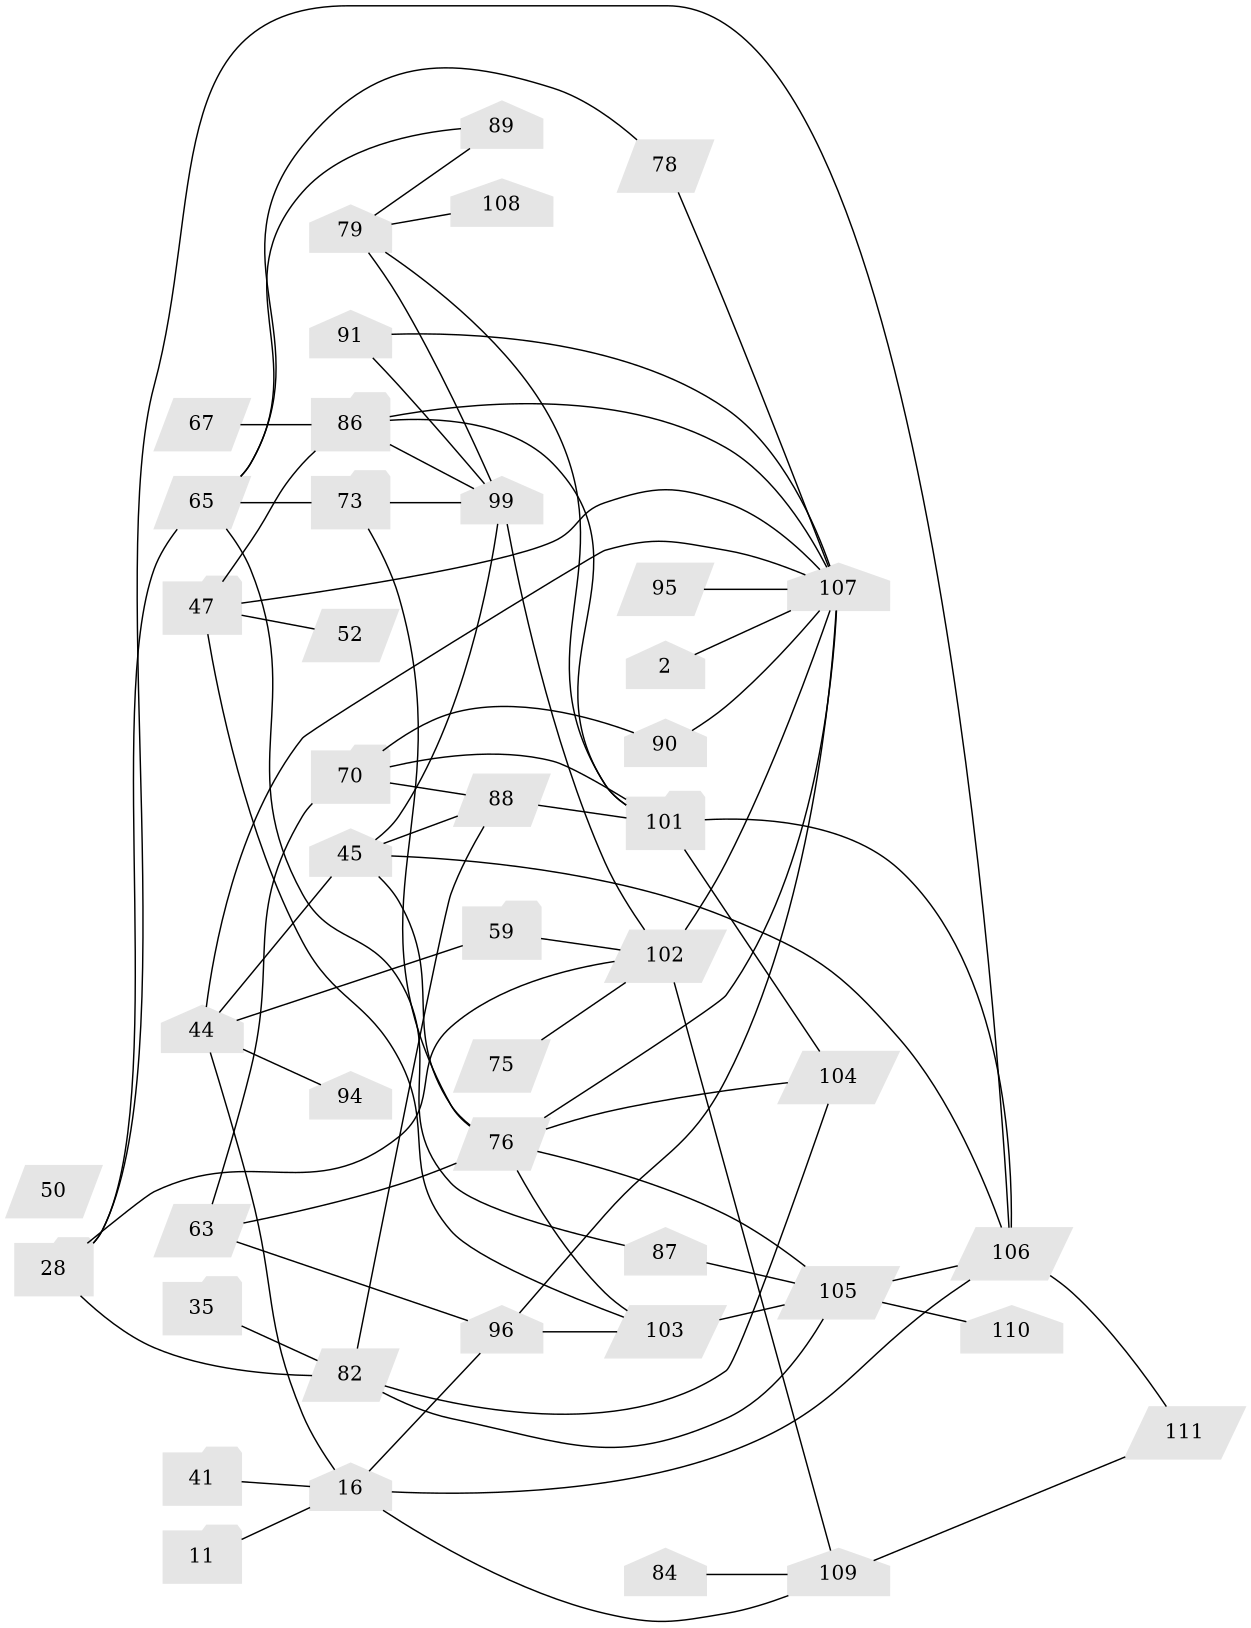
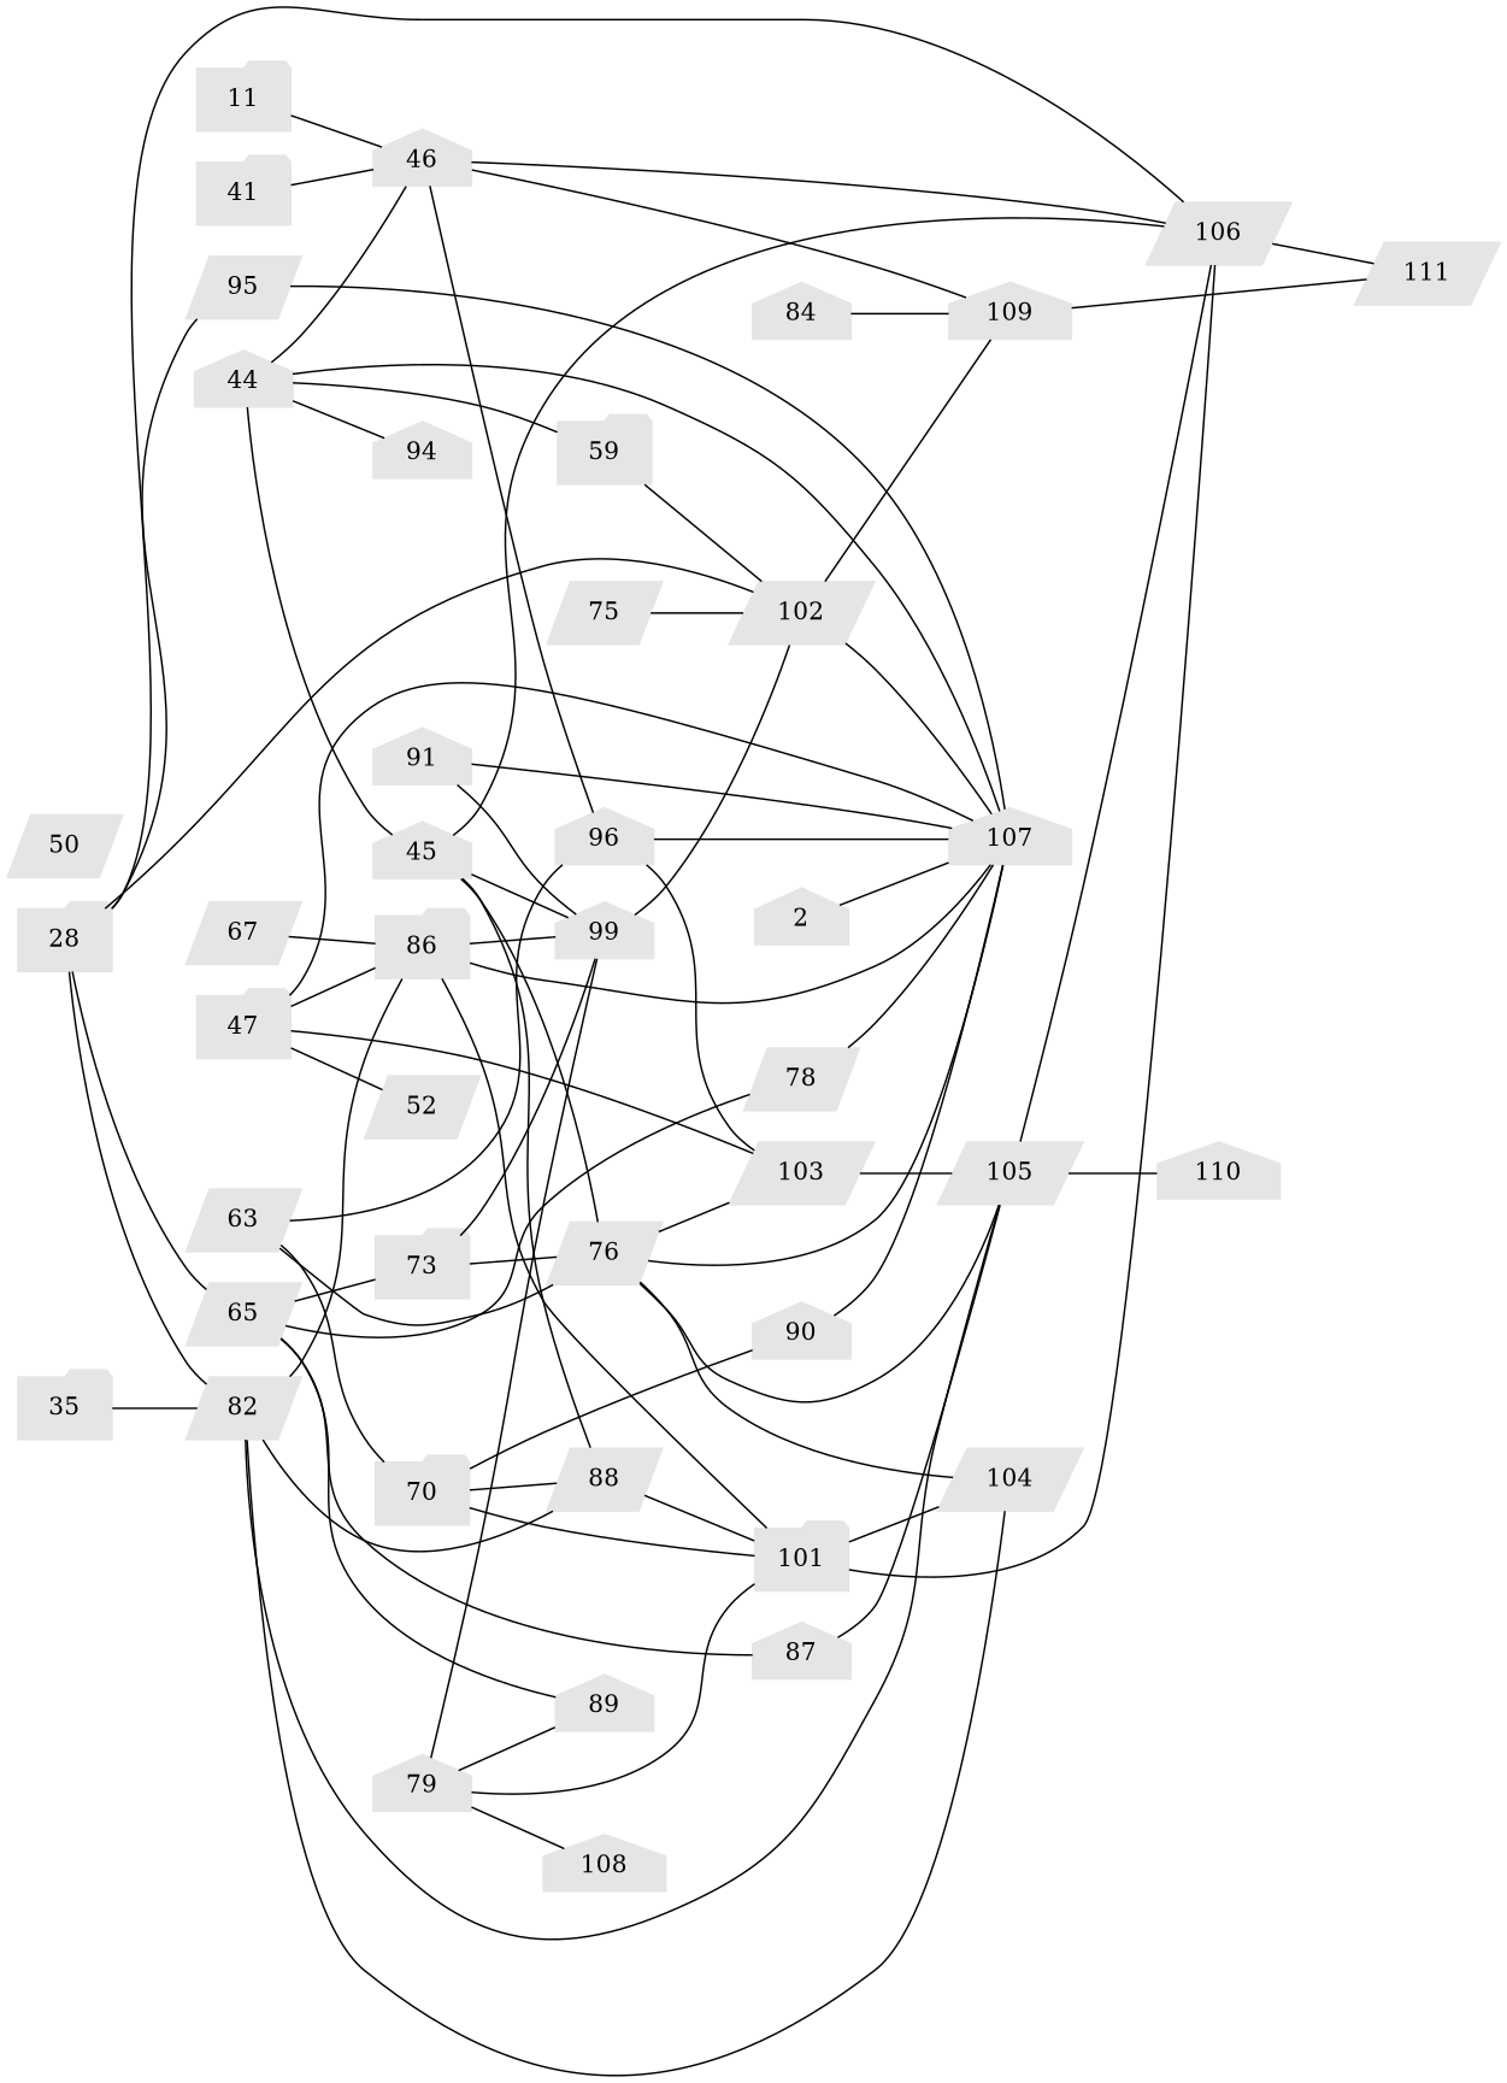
  graph {
    rankdir=LR
    node [color=gray90 shape=house style=filled]
    107 [super="+33+100+97+98"]
    2
-   46 [super="+43" label=16]
+   46 [super="+43"]
    106 [shape=parallelogram super="+56"]
    96 [super="+20+57+92"]
    109 [super="+74"]
    11 [shape=folder]
    28 [shape=folder super="+25"]
    65 [shape=parallelogram super="+23"]
    82 [shape=parallelogram super="+39"]
    95 [shape=parallelogram]
    102 [shape=parallelogram super="+15+24+48+14"]
    73 [shape=folder]
    78 [shape=parallelogram]
    87
    89
    88 [shape=parallelogram super="+81"]
    86 [shape=folder super="+22+85"]
    105 [shape=parallelogram super="+19+60"]
    104 [shape=parallelogram super="+16+27+93"]
    111 [shape=parallelogram]
    35 [shape=folder]
    41 [shape=folder]
    44
    45
    59 [shape=folder]
    94
    n28 [label=76 shape=parallelogram super="+1+12+30+69+61"]
    99 [super="+49"]
    103 [shape=parallelogram super="+42+80"]
    101 [shape=folder super="+83+58"]
    47 [shape=folder]
    52 [shape=parallelogram]
    50 [shape=parallelogram]
    63 [shape=parallelogram super="+62"]
    70 [shape=folder]
    90 [super="+4+6"]
    67 [shape=parallelogram]
    110
    75 [shape=parallelogram super="+34"]
    79
    108
    84
    91 [super="+38"]
    2 -- 107
    46 -- 106 [weight=2]
    46 -- 96
    46 -- 109
    106 -- 111
    96 -- 107 [weight=3]
    96 -- 103 [weight=2]
    109 -- 111
    11 -- 46
    28 -- 106
    28 -- 65
    28 -- 82 [weight=3]
+   28 -- 95 [weight=2]
    28 -- 102
    65 -- 73
    65 -- 78
    65 -- 87
    65 -- 89
    82 -- 88
+   82 -- 86 [weight=2]
    82 -- 105
    82 -- 104
    95 -- 107
    102 -- 107
    102 -- 109
    73 -- n28 [weight=3]
    73 -- 99
    78 -- 107
    87 -- 105
    88 -- 101
    86 -- 107 [weight=3]
    86 -- 99 [weight=2]
    86 -- 101
    105 -- 106 [weight=2]
    105 -- 110
    35 -- 82
    41 -- 46
    44 -- 107 [weight=2]
    44 -- 46 [weight=2]
    44 -- 45
    44 -- 59
    44 -- 94
    45 -- 106
    45 -- 88
    45 -- n28
    45 -- 99
    59 -- 102
    n28 -- 107 [weight=2]
    n28 -- 105
    n28 -- 104
    n28 -- 103
    99 -- 102 [weight=2]
    103 -- 105 [weight=2]
    101 -- 106 [weight=2]
    101 -- 104
    47 -- 107
    47 -- 86
    47 -- 103
    47 -- 52
    63 -- 96
    63 -- n28
    63 -- 70
    70 -- 88 [weight=2]
    70 -- 101
    70 -- 90
    90 -- 107
    67 -- 86
    75 -- 102
    79 -- 89
    79 -- 99
    79 -- 101
    79 -- 108
    84 -- 109
    91 -- 107
    91 -- 99
  }
